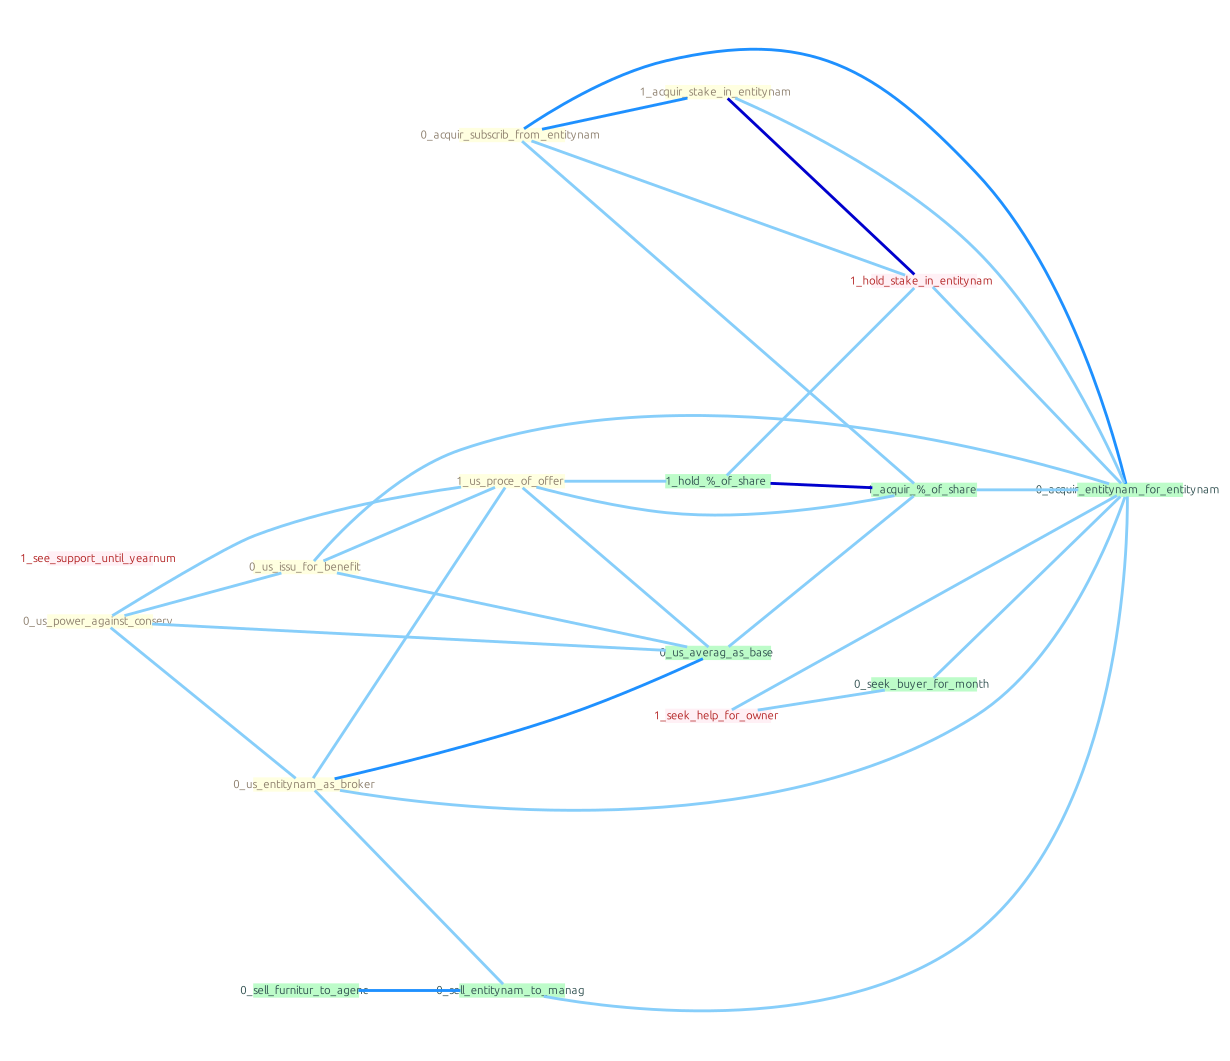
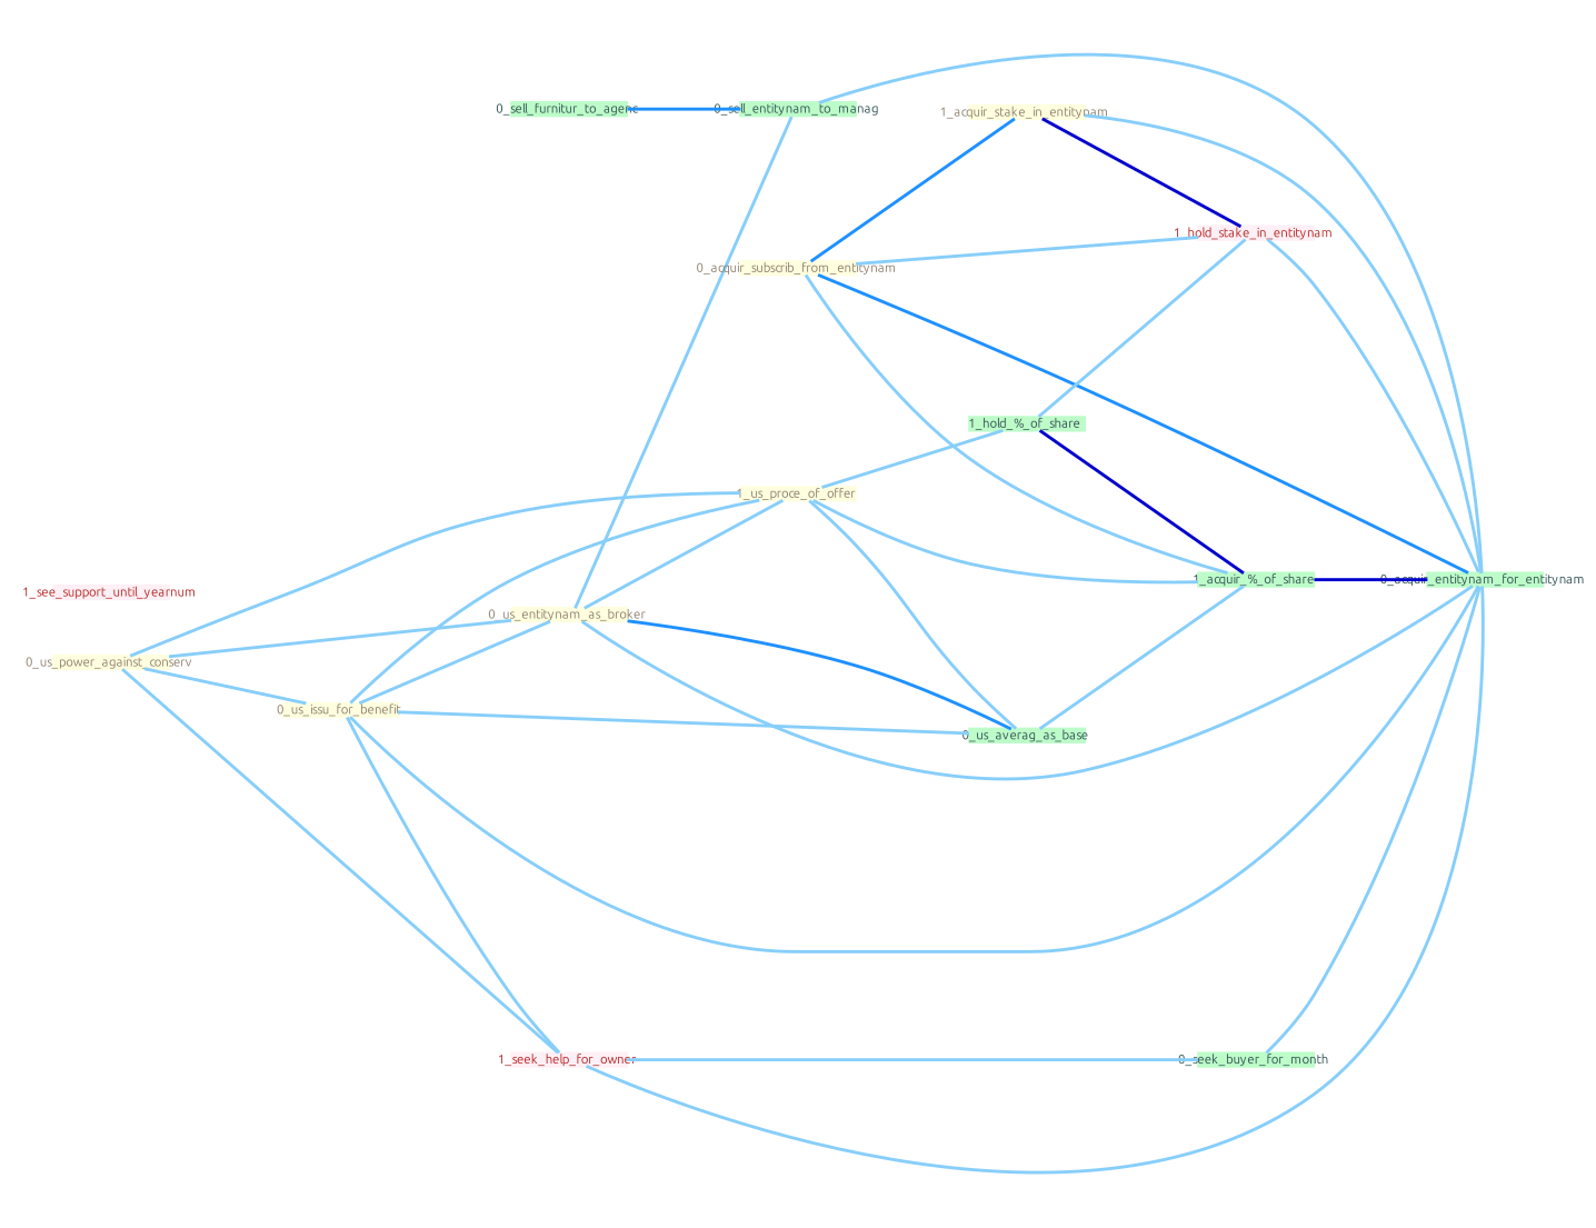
  graph {
    fontname=Ubuntu
    rankdir=LR
    node [color="#BDFCC9" fixedsize=true fontcolor="#2f4f4f" fontname=Ubuntu fontsize=4 shape=polygon style=filled]
    edge [color="#87cefa" fontname=Ubuntu w=1]
    "0_us_power_against_conserv " [color="#ffffe0" fontcolor="#8b7d6b" height=.06 width=.5]
    "0_us_issu_for_benefit " [color="#ffffe0" fontcolor="#8b7d6b" height=.06 width=.5]
    "0_us_entitynam_as_broker " [color="#ffffe0" fontcolor="#8b7d6b" height=.06 width=.5]
    "1_us_proce_of_offer " [color="#ffffe0" fontcolor="#8b7d6b" height=.06 width=.5]
    "0_acquir_subscrib_from_entitynam " [color="#ffffe0" fontcolor="#8b7d6b" height=.06 width=.5]
    "1_acquir_stake_in_entitynam " [color="#ffffe0" fontcolor="#8b7d6b" height=.06 width=.5]
    "1_hold_stake_in_entitynam " [color="#fff0f5" fontcolor="#b22222" height=.06 width=.5]
    "1_seek_help_for_owner " [color="#fff0f5" fontcolor="#b22222" height=.06 width=.5]
    "1_see_support_until_yearnum " [color="#fff0f5" fontcolor="#b22222" height=.06 width=.5]
    "0_us_averag_as_base " [height=.06 width=.5]
    "0_acquir_entitynam_for_entitynam " [height=.06 width=.5]
    "0_sell_entitynam_to_manag " [height=.06 width=.5]
    "1_hold_%_of_share " [height=.06 width=.5]
    "1_acquir_%_of_share " [height=.06 width=.5]
    "0_seek_buyer_for_month " [height=.06 width=.5]
    "0_sell_furnitur_to_agenc " [height=.06 width=.5]
    subgraph sub_1 {
      "0_us_power_against_conserv "
      "0_us_issu_for_benefit "
      "0_us_entitynam_as_broker "
      "1_us_proce_of_offer "
      "0_acquir_subscrib_from_entitynam "
      "1_acquir_stake_in_entitynam "
    }
    subgraph sub_2 {
      "1_hold_stake_in_entitynam "
      "1_seek_help_for_owner "
      "1_see_support_until_yearnum "
    }
    "0_us_power_against_conserv " -- "0_us_issu_for_benefit "
    "0_us_power_against_conserv " -- "0_us_entitynam_as_broker "
    "0_us_power_against_conserv " -- "1_us_proce_of_offer "
-   "0_us_power_against_conserv " -- "0_us_averag_as_base "
+   "0_us_power_against_conserv " -- "1_seek_help_for_owner "
+   "0_us_issu_for_benefit " -- "0_us_entitynam_as_broker "
    "0_us_issu_for_benefit " -- "1_us_proce_of_offer "
+   "0_us_issu_for_benefit " -- "1_seek_help_for_owner "
    "0_us_issu_for_benefit " -- "0_us_averag_as_base "
    "0_us_issu_for_benefit " -- "0_acquir_entitynam_for_entitynam "
    "0_us_entitynam_as_broker " -- "1_us_proce_of_offer "
    "0_us_entitynam_as_broker " -- "0_us_averag_as_base " [color="#1e90ff" w=2]
    "0_us_entitynam_as_broker " -- "0_acquir_entitynam_for_entitynam "
    "0_us_entitynam_as_broker " -- "0_sell_entitynam_to_manag "
    "1_us_proce_of_offer " -- "0_us_averag_as_base "
    "1_us_proce_of_offer " -- "1_hold_%_of_share "
    "1_us_proce_of_offer " -- "1_acquir_%_of_share "
    "0_acquir_subscrib_from_entitynam " -- "1_acquir_stake_in_entitynam " [color="#1e90ff" w=2]
    "0_acquir_subscrib_from_entitynam " -- "1_hold_stake_in_entitynam "
    "0_acquir_subscrib_from_entitynam " -- "0_acquir_entitynam_for_entitynam " [color="#1e90ff" w=2]
    "0_acquir_subscrib_from_entitynam " -- "1_acquir_%_of_share "
    "1_acquir_stake_in_entitynam " -- "1_hold_stake_in_entitynam " [color="#0000cd" w=3]
    "1_acquir_stake_in_entitynam " -- "0_acquir_entitynam_for_entitynam " [w=2]
    "1_hold_stake_in_entitynam " -- "0_acquir_entitynam_for_entitynam "
    "1_seek_help_for_owner " -- "0_acquir_entitynam_for_entitynam "
    "1_seek_help_for_owner " -- "0_seek_buyer_for_month " [w=2]
    "0_us_averag_as_base " -- "1_acquir_%_of_share "
    "0_sell_entitynam_to_manag " -- "0_acquir_entitynam_for_entitynam "
    "1_hold_%_of_share " -- "1_hold_stake_in_entitynam "
    "1_hold_%_of_share " -- "1_acquir_%_of_share " [color="#0000cd" w=3]
-   "1_acquir_%_of_share " -- "0_acquir_entitynam_for_entitynam "
+   "1_acquir_%_of_share " -- "0_acquir_entitynam_for_entitynam " [color="#0000cd"]
    "0_seek_buyer_for_month " -- "0_acquir_entitynam_for_entitynam "
    "0_sell_furnitur_to_agenc " -- "0_sell_entitynam_to_manag " [color="#1e90ff" w=2]
  }
